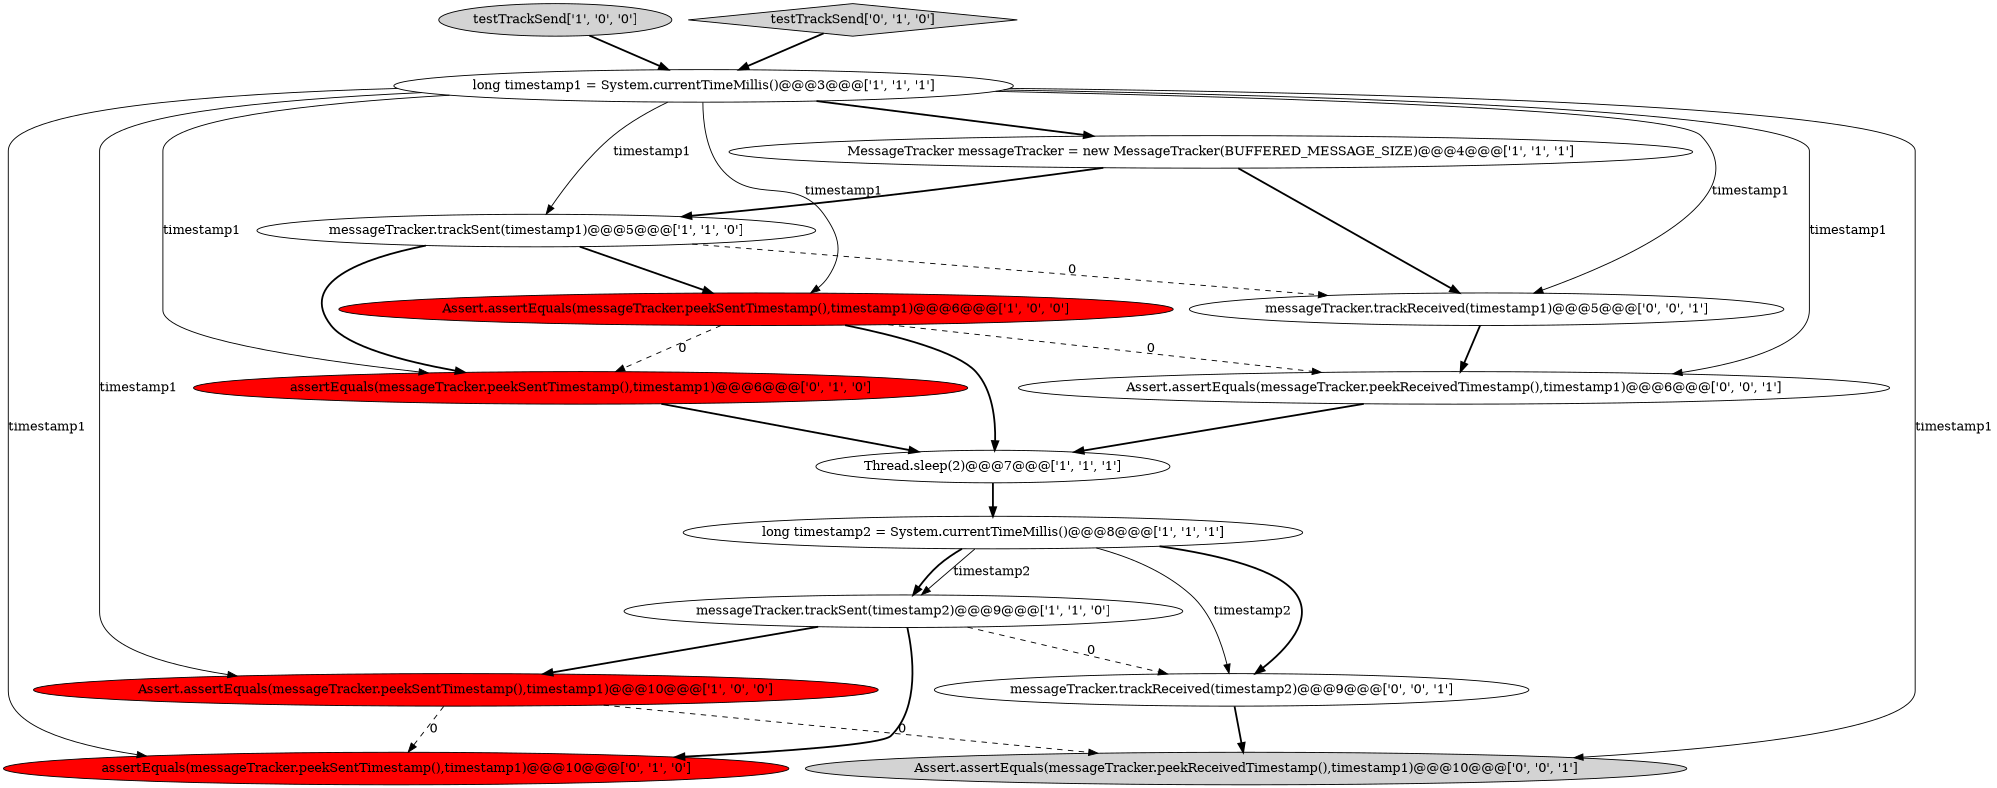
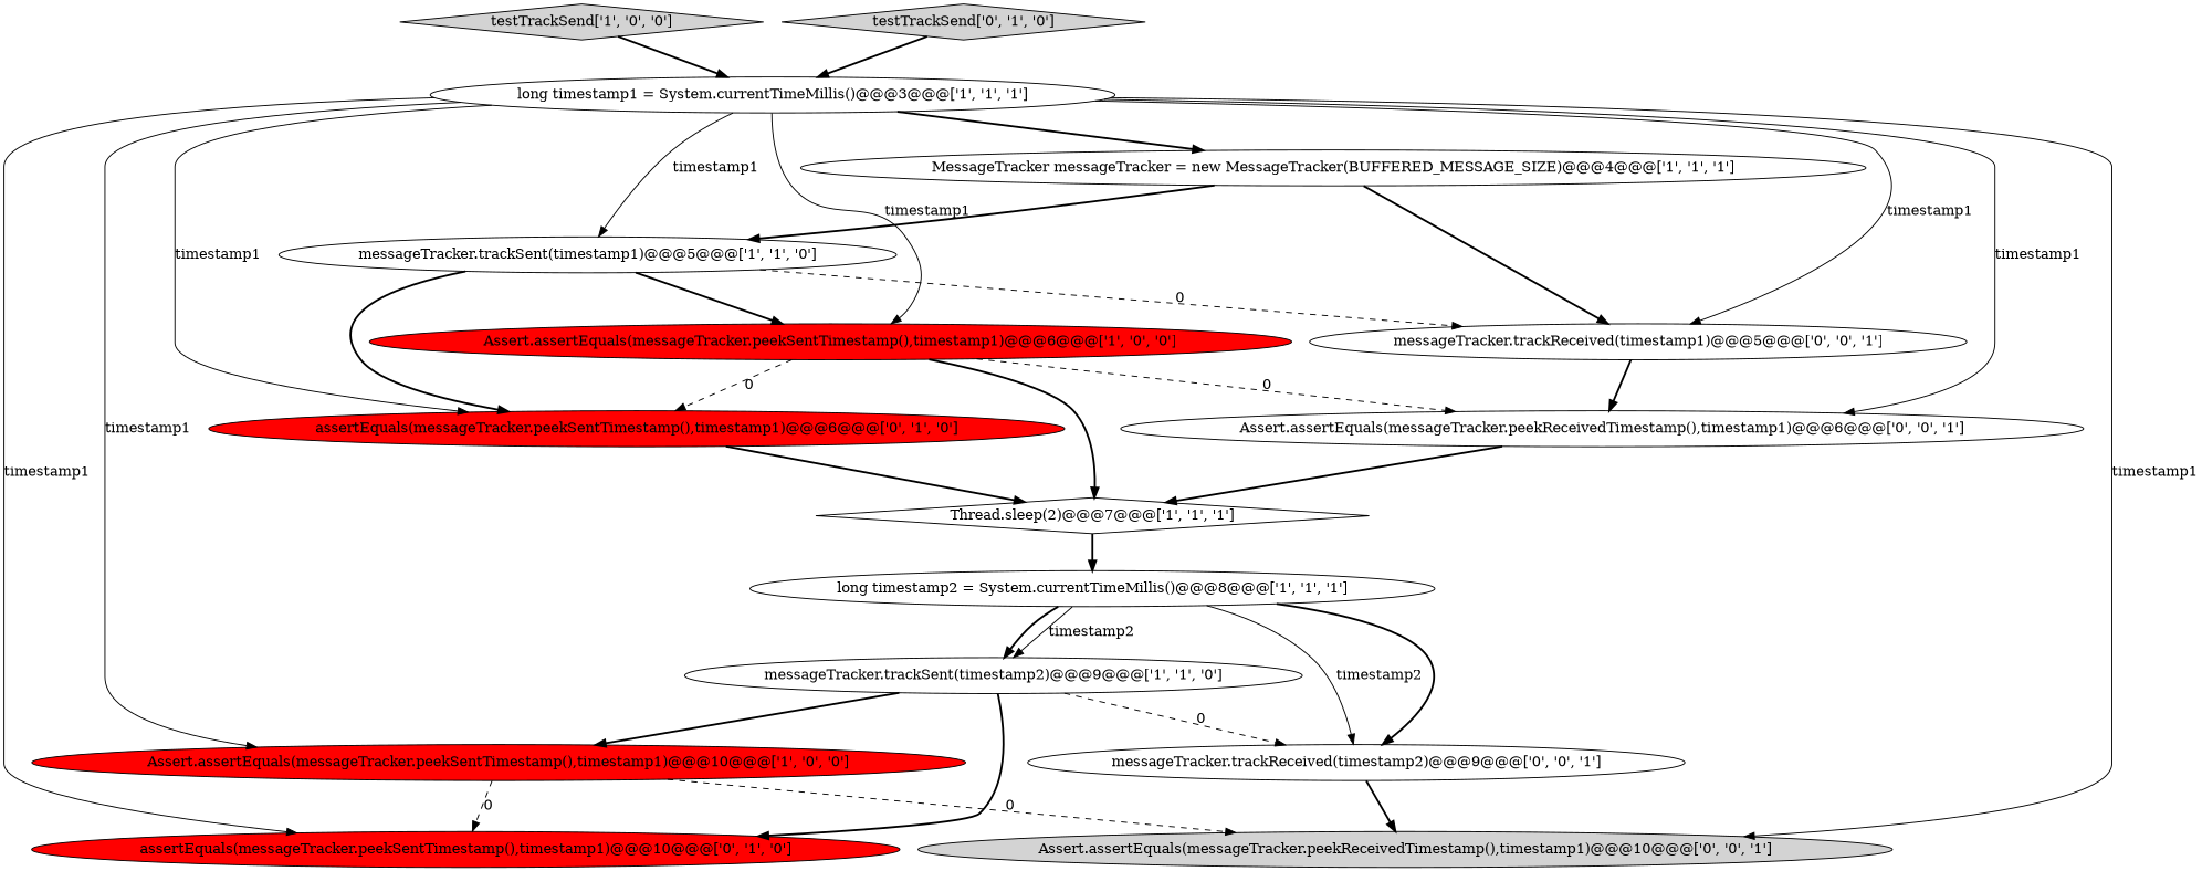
  digraph {
    node [fillcolor=white shape=ellipse style=filled]
    edge [style=bold]
    n1 [label="messageTracker.trackSent(timestamp2)@@@9@@@['1', '1', '0']"]
    n2 [fillcolor=red label="assertEquals(messageTracker.peekSentTimestamp(),timestamp1)@@@10@@@['0', '1', '0']"]
    n3 [label="messageTracker.trackReceived(timestamp2)@@@9@@@['0', '0', '1']"]
    n4 [fillcolor=red label="Assert.assertEquals(messageTracker.peekSentTimestamp(),timestamp1)@@@10@@@['1', '0', '0']"]
    n5 [fillcolor=lightgray label="Assert.assertEquals(messageTracker.peekReceivedTimestamp(),timestamp1)@@@10@@@['0', '0', '1']"]
-   n6 [fillcolor=lightgray label="testTrackSend['1', '0', '0']"]
+   n6 [fillcolor=lightgray label="testTrackSend['1', '0', '0']" shape=diamond]
    n7 [label="long timestamp1 = System.currentTimeMillis()@@@3@@@['1', '1', '1']"]
    n8 [fillcolor=red label="Assert.assertEquals(messageTracker.peekSentTimestamp(),timestamp1)@@@6@@@['1', '0', '0']"]
    n9 [fillcolor=red label="assertEquals(messageTracker.peekSentTimestamp(),timestamp1)@@@6@@@['0', '1', '0']"]
    n10 [label="MessageTracker messageTracker = new MessageTracker(BUFFERED_MESSAGE_SIZE)@@@4@@@['1', '1', '1']"]
    n11 [label="Assert.assertEquals(messageTracker.peekReceivedTimestamp(),timestamp1)@@@6@@@['0', '0', '1']"]
    n12 [label="messageTracker.trackSent(timestamp1)@@@5@@@['1', '1', '0']"]
    n13 [label="messageTracker.trackReceived(timestamp1)@@@5@@@['0', '0', '1']"]
-   n14 [label="Thread.sleep(2)@@@7@@@['1', '1', '1']"]
+   n14 [label="Thread.sleep(2)@@@7@@@['1', '1', '1']" shape=diamond]
    n15 [label="long timestamp2 = System.currentTimeMillis()@@@8@@@['1', '1', '1']"]
    n16 [fillcolor=lightgray label="testTrackSend['0', '1', '0']" shape=diamond]
    n1 -> n2
    n1 -> n3 [label=0 style=dashed]
    n1 -> n4
    n3 -> n5
    n4 -> n2 [label=0 style=dashed]
    n4 -> n5 [label=0 style=dashed]
    n6 -> n7
    n7 -> n2 [label=timestamp1 style=solid]
    n7 -> n4 [label=timestamp1 style=solid]
    n7 -> n5 [label=timestamp1 style=solid]
    n7 -> n8 [label=timestamp1 style=solid]
    n7 -> n9 [label=timestamp1 style=solid]
    n7 -> n10
    n7 -> n11 [label=timestamp1 style=solid]
    n7 -> n12 [label=timestamp1 style=solid]
    n7 -> n13 [label=timestamp1 style=solid]
    n8 -> n9 [label=0 style=dashed]
    n8 -> n11 [label=0 style=dashed]
    n8 -> n14
    n9 -> n14
    n10 -> n12
    n10 -> n13
    n11 -> n14
    n12 -> n8
    n12 -> n9
    n12 -> n13 [label=0 style=dashed]
    n13 -> n11
    n14 -> n15
    n15 -> n1 [label=timestamp2 style=solid]
    n15 -> n1
    n15 -> n3
    n15 -> n3 [label=timestamp2 style=solid]
    n16 -> n7
  }
